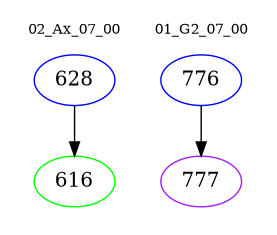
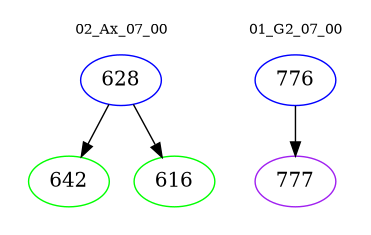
  digraph {
    node [color=blue]
    edge [color=black]
    n1 [label=628]
+   n2 [color=green label=642]
    n3 [color=green label=616]
    n4 [label=776]
    n5 [color=purple label=777]
    subgraph cluster_1 {
      color=white
      fontsize=10
      label="02_Ax_07_00"
      n1
+     n2
      n3
    }
    subgraph cluster_2 {
      color=white
      fontsize=10
      label="01_G2_07_00"
      n4
      n5
    }
+   n1 -> n2
    n1 -> n3
    n4 -> n5
  }
